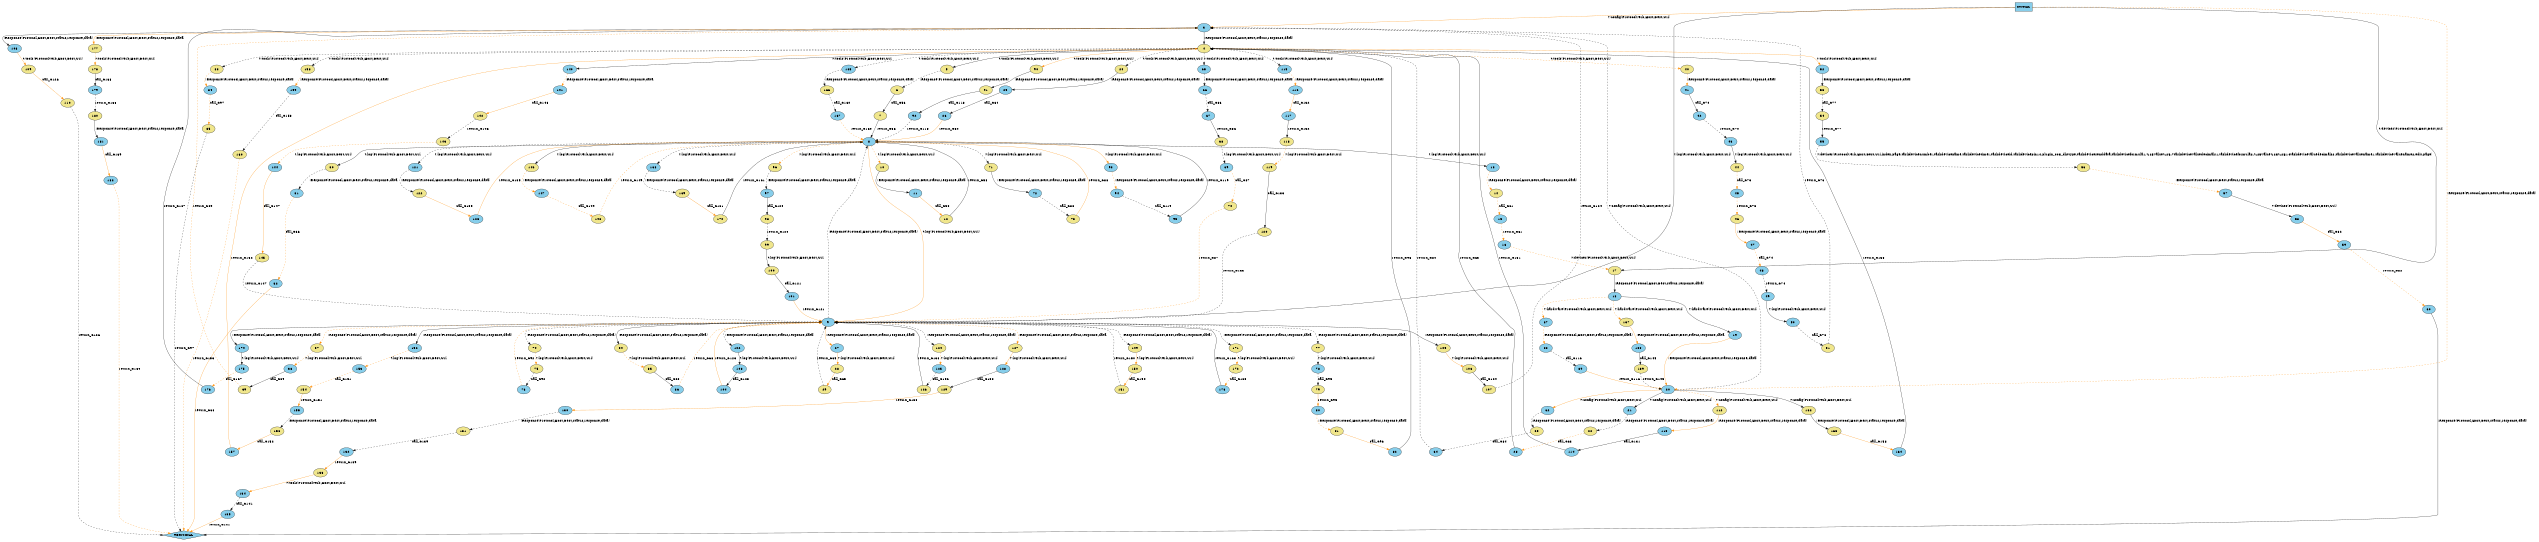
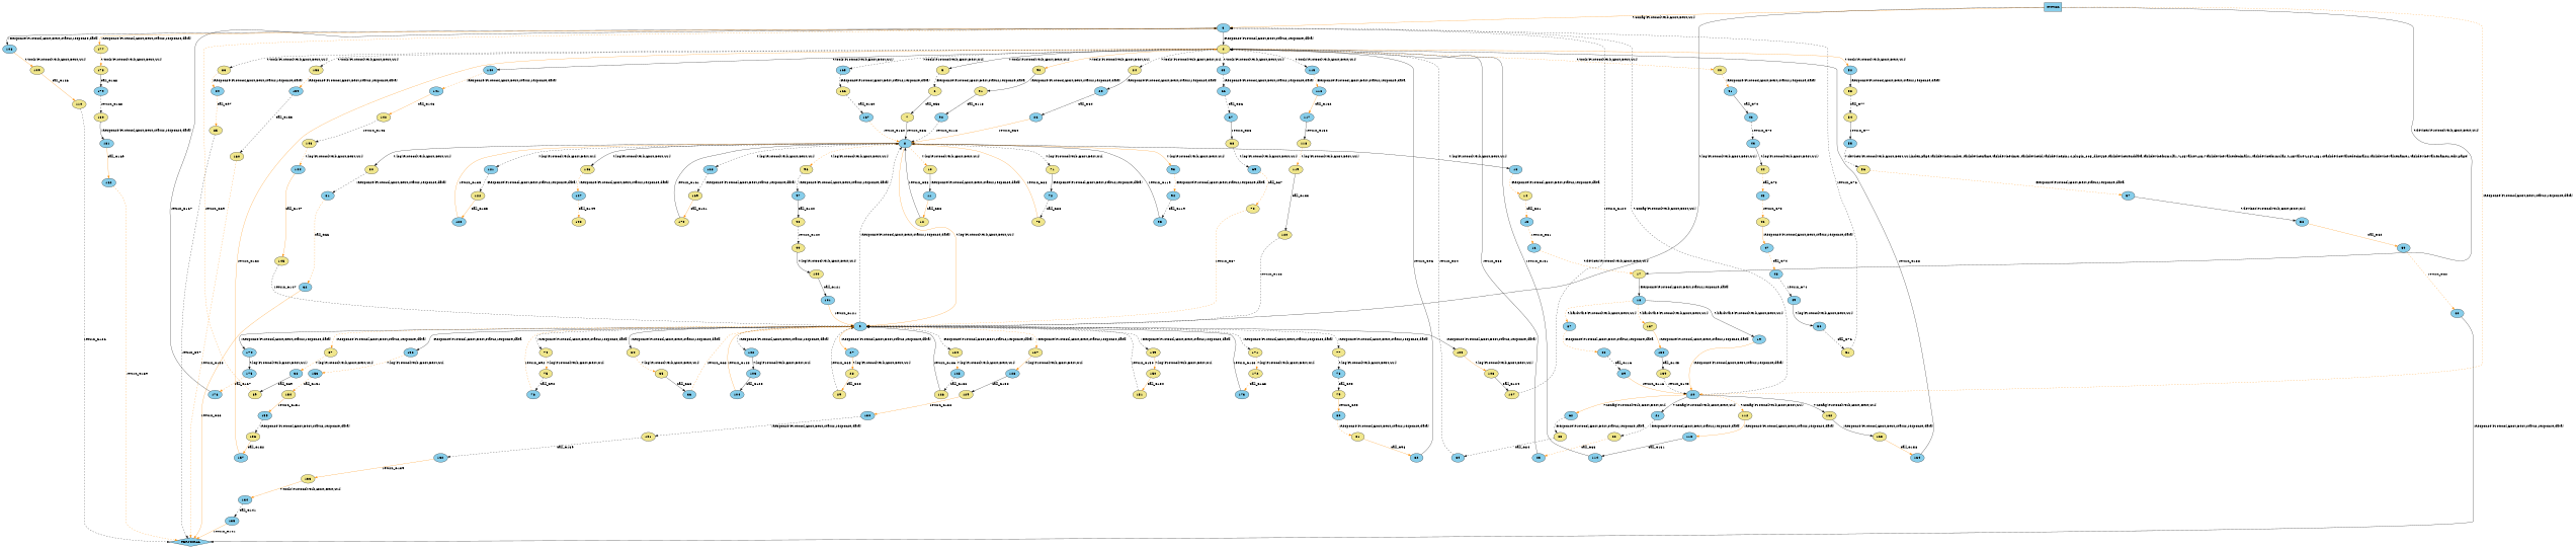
  digraph {
    node [fillcolor=skyblue style=filled]
    edge [color=black style=dashed]
    n1 [label=INITIAL shape=box]
    n2 [label=3]
    n3 [label=9]
    n4 [fillcolor=khaki label=17]
    n5 [label=20]
    n6 [fillcolor=khaki label=4]
    n7 [label=108]
    n8 [fillcolor=khaki label=177]
    n9 [label=8]
    n10 [label=27]
    n11 [fillcolor=khaki label=34]
    n12 [fillcolor=khaki label=37]
    n13 [fillcolor=khaki label=74]
    n14 [fillcolor=khaki label=77]
    n15 [label=102]
    n16 [fillcolor=khaki label=105]
    n17 [fillcolor=khaki label=124]
    n18 [fillcolor=khaki label=127]
    n19 [fillcolor=khaki label=149]
    n20 [label=152]
    n21 [fillcolor=khaki label=171]
    n22 [label=174]
    n23 [label=18]
    n24 [label=21]
    n25 [label=62]
    n26 [fillcolor=khaki label=112]
    n27 [fillcolor=khaki label=162]
    n28 [label=TERMINAL shape=diamond]
    n29 [fillcolor=khaki label=5]
    n30 [fillcolor=khaki label=24]
    n31 [fillcolor=khaki label=40]
    n32 [label=52]
    n33 [label=65]
    n34 [fillcolor=khaki label=83]
    n35 [fillcolor=khaki label=90]
    n36 [label=115]
    n37 [label=140]
    n38 [fillcolor=khaki label=158]
    n39 [label=165]
    n40 [fillcolor=khaki label=109]
    n41 [fillcolor=khaki label=178]
    n42 [fillcolor=khaki label=6]
    n43 [label=25]
    n44 [label=41]
    n45 [fillcolor=khaki label=53]
    n46 [label=66]
    n47 [label=84]
    n48 [fillcolor=khaki label=91]
    n49 [label=116]
    n50 [label=141]
    n51 [label=159]
    n52 [fillcolor=khaki label=166]
    n53 [fillcolor=khaki label=7]
    n54 [fillcolor=khaki label=10]
    n55 [label=13]
    n56 [fillcolor=khaki label=30]
    n57 [fillcolor=khaki label=71]
    n58 [label=93]
    n59 [fillcolor=khaki label=96]
    n60 [label=121]
    n61 [fillcolor=khaki label=146]
    n62 [label=168]
    n63 [label=11]
    n64 [fillcolor=khaki label=14]
    n65 [label=31]
    n66 [label=72]
    n67 [label=94]
    n68 [label=97]
    n69 [fillcolor=khaki label=122]
    n70 [label=147]
    n71 [fillcolor=khaki label=169]
    n72 [fillcolor=khaki label=28]
    n73 [fillcolor=khaki label=35]
    n74 [label=38]
    n75 [fillcolor=khaki label=75]
    n76 [label=78]
    n77 [label=103]
    n78 [fillcolor=khaki label=106]
    n79 [label=125]
    n80 [label=128]
    n81 [fillcolor=khaki label=150]
    n82 [label=153]
    n83 [fillcolor=khaki label=172]
    n84 [label=175]
    n85 [fillcolor=khaki label=12]
    n86 [label=15]
    n87 [label=16]
    n88 [label=19]
    n89 [label=87]
    n90 [fillcolor=khaki label=137]
    n91 [label=88]
    n92 [label=138]
    n93 [fillcolor=khaki label=22]
    n94 [fillcolor=khaki label=63]
    n95 [label=113]
    n96 [fillcolor=khaki label=163]
    n97 [label=23]
    n98 [label=26]
    n99 [fillcolor=khaki label=29]
    n100 [label=32]
    n101 [label=36]
    n102 [fillcolor=khaki label=39]
    n103 [label=42]
    n104 [label=43]
    n105 [fillcolor=khaki label=44]
    n106 [label=45]
    n107 [fillcolor=khaki label=46]
    n108 [label=47]
    n109 [label=48]
    n110 [label=49]
    n111 [label=50]
    n112 [fillcolor=khaki label=51]
    n113 [fillcolor=khaki label=54]
    n114 [label=55]
    n115 [fillcolor=khaki label=56]
    n116 [label=57]
    n117 [label=58]
    n118 [label=59]
    n119 [label=60]
    n120 [label=64]
    n121 [label=67]
    n122 [fillcolor=khaki label=68]
    n123 [label=69]
    n124 [fillcolor=khaki label=70]
    n125 [fillcolor=khaki label=73]
    n126 [label=76]
    n127 [fillcolor=khaki label=79]
    n128 [label=80]
    n129 [fillcolor=khaki label=81]
    n130 [label=82]
    n131 [fillcolor=khaki label=85]
    n132 [label=89]
    n133 [label=92]
    n134 [label=95]
    n135 [fillcolor=khaki label=98]
    n136 [fillcolor=khaki label=99]
    n137 [fillcolor=khaki label=100]
    n138 [label=101]
    n139 [label=104]
    n140 [fillcolor=khaki label=107]
    n141 [fillcolor=khaki label=110]
    n142 [label=114]
    n143 [label=117]
    n144 [fillcolor=khaki label=118]
    n145 [fillcolor=khaki label=119]
    n146 [fillcolor=khaki label=120]
    n147 [label=123]
    n148 [fillcolor=khaki label=126]
    n149 [fillcolor=khaki label=129]
    n150 [label=130]
    n151 [fillcolor=khaki label=131]
    n152 [label=132]
    n153 [fillcolor=khaki label=133]
    n154 [label=134]
    n155 [label=135]
    n156 [fillcolor=khaki label=139]
    n157 [fillcolor=khaki label=142]
    n158 [fillcolor=khaki label=143]
    n159 [label=144]
    n160 [fillcolor=khaki label=145]
    n161 [fillcolor=khaki label=148]
    n162 [fillcolor=khaki label=151]
    n163 [fillcolor=khaki label=154]
    n164 [label=155]
    n165 [fillcolor=khaki label=156]
    n166 [label=157]
    n167 [fillcolor=khaki label=160]
    n168 [label=164]
    n169 [label=167]
    n170 [fillcolor=khaki label=170]
    n171 [label=173]
    n172 [label=176]
    n173 [label=179]
    n174 [fillcolor=khaki label=180]
    n175 [label=181]
    n176 [label=182]
    n1 -> n2 [color=darkorange label="?/config(ProtocolVerb;Host;Dest;Uri)" style=solid]
    n1 -> n3 [label="?/log(ProtocolVerb;Host;Dest;Uri)" style=solid]
    n1 -> n4 [label="?/devices(ProtocolVerb;Host;Dest;Uri)" style=solid]
    n1 -> n5 [color=darkorange label="!Response(Protocol;Host;Dest;status;response;data)"]
    n2 -> n6 [label="!Response(Protocol;Host;Dest;status;response;data)" style=solid]
    n2 -> n7 [label="!Response(Protocol;Host;Dest;status;response;data)" style=solid]
    n2 -> n8 [color=darkorange label="!Response(Protocol;Host;Dest;status;response;data)" style=solid]
    n3 -> n9 [label="!Response(Protocol;Host;Dest;status;response;data)"]
    n3 -> n10 [color=darkorange label="!Response(Protocol;Host;Dest;status;response;data)" style=solid]
    n3 -> n11 [label="!Response(Protocol;Host;Dest;status;response;data)" style=solid]
    n3 -> n12 [color=darkorange label="!Response(Protocol;Host;Dest;status;response;data)"]
    n3 -> n13 [label="!Response(Protocol;Host;Dest;status;response;data)"]
    n3 -> n14 [label="!Response(Protocol;Host;Dest;status;response;data)"]
    n3 -> n15 [label="!Response(Protocol;Host;Dest;status;response;data)"]
    n3 -> n16 [label="!Response(Protocol;Host;Dest;status;response;data)" style=solid]
    n3 -> n17 [label="!Response(Protocol;Host;Dest;status;response;data)"]
    n3 -> n18 [color=darkorange label="!Response(Protocol;Host;Dest;status;response;data)"]
    n3 -> n19 [label="!Response(Protocol;Host;Dest;status;response;data)"]
    n3 -> n20 [label="!Response(Protocol;Host;Dest;status;response;data)" style=solid]
    n3 -> n21 [label="!Response(Protocol;Host;Dest;status;response;data)"]
    n3 -> n22 [label="!Response(Protocol;Host;Dest;status;response;data)" style=solid]
    n4 -> n23 [label="!Response(Protocol;Host;Dest;status;response;data)" style=solid]
    n5 -> n2 [label="?/config(ProtocolVerb;Host;Dest;Uri)"]
    n5 -> n24 [label="?/config(ProtocolVerb;Host;Dest;Uri)" style=solid]
    n5 -> n25 [color=darkorange label="?/config(ProtocolVerb;Host;Dest;Uri)" style=solid]
    n5 -> n26 [color=darkorange label="?/config(ProtocolVerb;Host;Dest;Uri)"]
    n5 -> n27 [label="?/config(ProtocolVerb;Host;Dest;Uri)" style=solid]
    n6 -> n29 [label="?/tools(ProtocolVerb;Host;Dest;Uri)" style=solid]
    n6 -> n30 [label="?/tools(ProtocolVerb;Host;Dest;Uri)"]
    n6 -> n31 [color=darkorange label="?/tools(ProtocolVerb;Host;Dest;Uri)"]
    n6 -> n32 [color=darkorange label="?/tools(ProtocolVerb;Host;Dest;Uri)" style=solid]
    n6 -> n33 [label="?/tools(ProtocolVerb;Host;Dest;Uri)"]
    n6 -> n34 [label="?/tools(ProtocolVerb;Host;Dest;Uri)"]
    n6 -> n35 [color=darkorange label="?/tools(ProtocolVerb;Host;Dest;Uri)" style=solid]
    n6 -> n36 [label="?/tools(ProtocolVerb;Host;Dest;Uri)"]
    n6 -> n37 [label="?/tools(ProtocolVerb;Host;Dest;Uri)" style=solid]
    n6 -> n38 [label="?/tools(ProtocolVerb;Host;Dest;Uri)"]
    n6 -> n39 [label="?/tools(ProtocolVerb;Host;Dest;Uri)"]
    n7 -> n40 [color=darkorange label="?/tools(ProtocolVerb;Host;Dest;Uri)" style=solid]
    n8 -> n41 [color=darkorange label="?/tools(ProtocolVerb;Host;Dest;Uri)"]
    n9 -> n3 [color=darkorange label="?/log(ProtocolVerb;Host;Dest;Uri)" style=solid]
    n9 -> n54 [color=darkorange label="?/log(ProtocolVerb;Host;Dest;Uri)"]
    n9 -> n55 [label="?/log(ProtocolVerb;Host;Dest;Uri)" style=solid]
    n9 -> n56 [label="?/log(ProtocolVerb;Host;Dest;Uri)" style=solid]
    n9 -> n57 [label="?/log(ProtocolVerb;Host;Dest;Uri)"]
    n9 -> n58 [color=darkorange label="?/log(ProtocolVerb;Host;Dest;Uri)" style=solid]
    n9 -> n59 [color=darkorange label="?/log(ProtocolVerb;Host;Dest;Uri)"]
    n9 -> n60 [label="?/log(ProtocolVerb;Host;Dest;Uri)"]
    n9 -> n61 [label="?/log(ProtocolVerb;Host;Dest;Uri)" style=solid]
    n9 -> n62 [label="?/log(ProtocolVerb;Host;Dest;Uri)"]
    n10 -> n72 [color=darkorange label="?/log(ProtocolVerb;Host;Dest;Uri)" style=solid]
    n11 -> n73 [color=darkorange label="?/log(ProtocolVerb;Host;Dest;Uri)"]
    n12 -> n74 [color=darkorange label="?/log(ProtocolVerb;Host;Dest;Uri)"]
    n13 -> n75 [color=darkorange label="?/log(ProtocolVerb;Host;Dest;Uri)"]
    n14 -> n76 [label="?/log(ProtocolVerb;Host;Dest;Uri)"]
    n15 -> n77 [label="?/log(ProtocolVerb;Host;Dest;Uri)" style=solid]
    n16 -> n78 [color=darkorange label="?/log(ProtocolVerb;Host;Dest;Uri)" style=solid]
    n17 -> n79 [color=darkorange label="?/log(ProtocolVerb;Host;Dest;Uri)"]
    n18 -> n80 [color=darkorange label="?/log(ProtocolVerb;Host;Dest;Uri)" style=solid]
    n19 -> n81 [color=darkorange label="?/log(ProtocolVerb;Host;Dest;Uri)" style=solid]
    n20 -> n82 [color=darkorange label="?/log(ProtocolVerb;Host;Dest;Uri)"]
    n21 -> n83 [color=darkorange label="?/log(ProtocolVerb;Host;Dest;Uri)"]
    n22 -> n84 [label="?/log(ProtocolVerb;Host;Dest;Uri)" style=solid]
    n23 -> n88 [label="?/hardware(ProtocolVerb;Host;Dest;Uri)" style=solid]
    n23 -> n89 [color=darkorange label="?/hardware(ProtocolVerb;Host;Dest;Uri)"]
    n23 -> n90 [color=darkorange label="?/hardware(ProtocolVerb;Host;Dest;Uri)"]
    n24 -> n93 [label="!Response(Protocol;Host;Dest;status;response;data)"]
    n25 -> n94 [label="!Response(Protocol;Host;Dest;status;response;data)"]
    n26 -> n95 [color=darkorange label="!Response(Protocol;Host;Dest;status;response;data)" style=solid]
    n27 -> n96 [label="!Response(Protocol;Host;Dest;status;response;data)" style=solid]
    n29 -> n42 [label="!Response(Protocol;Host;Dest;status;response;data)"]
    n30 -> n43 [label="!Response(Protocol;Host;Dest;status;response;data)" style=solid]
    n31 -> n44 [color=darkorange label="!Response(Protocol;Host;Dest;status;response;data)"]
    n32 -> n45 [label="!Response(Protocol;Host;Dest;status;response;data)" style=solid]
    n33 -> n46 [label="!Response(Protocol;Host;Dest;status;response;data)"]
    n34 -> n47 [color=darkorange label="!Response(Protocol;Host;Dest;status;response;data)"]
    n35 -> n48 [label="!Response(Protocol;Host;Dest;status;response;data)" style=solid]
    n36 -> n49 [color=darkorange label="!Response(Protocol;Host;Dest;status;response;data)"]
    n37 -> n50 [color=darkorange label="!Response(Protocol;Host;Dest;status;response;data)"]
    n38 -> n51 [color=darkorange label="!Response(Protocol;Host;Dest;status;response;data)"]
    n39 -> n52 [label="!Response(Protocol;Host;Dest;status;response;data)"]
    n40 -> n141 [color=darkorange label=call_C126 style=solid]
    n41 -> n173 [label=call_C168 style=solid]
    n42 -> n53 [label=call_C56 style=solid]
    n43 -> n98 [label=call_C64 style=solid]
    n44 -> n103 [label=call_C70 style=solid]
    n45 -> n113 [label=call_C77]
    n46 -> n121 [label=call_C86]
    n47 -> n131 [color=darkorange label=call_C97]
    n48 -> n133 [label=call_C118 style=solid]
    n49 -> n143 [color=darkorange label=call_C132 style=solid]
    n50 -> n157 [color=darkorange label=call_C146 style=solid]
    n51 -> n167 [label=call_C153]
    n52 -> n169 [label=call_C160]
    n53 -> n9 [label=return_C56 style=solid]
    n54 -> n63 [label="!Response(Protocol;Host;Dest;status;response;data)" style=solid]
    n55 -> n64 [color=darkorange label="!Response(Protocol;Host;Dest;status;response;data)"]
    n56 -> n65 [label="!Response(Protocol;Host;Dest;status;response;data)"]
    n57 -> n66 [label="!Response(Protocol;Host;Dest;status;response;data)" style=solid]
    n58 -> n67 [color=darkorange label="!Response(Protocol;Host;Dest;status;response;data)"]
    n59 -> n68 [label="!Response(Protocol;Host;Dest;status;response;data)"]
    n60 -> n69 [label="!Response(Protocol;Host;Dest;status;response;data)"]
    n61 -> n70 [color=darkorange label="!Response(Protocol;Host;Dest;status;response;data)"]
    n62 -> n71 [label="!Response(Protocol;Host;Dest;status;response;data)"]
    n63 -> n85 [color=darkorange label=call_C58 style=solid]
    n64 -> n86 [color=darkorange label=call_C61]
    n65 -> n100 [color=darkorange label=call_C66]
    n66 -> n125 [label=call_C88]
    n67 -> n134 [label=call_C119]
    n68 -> n135 [label=call_C120 style=solid]
    n69 -> n147 [color=darkorange label=call_C135 style=solid]
    n70 -> n161 [color=darkorange label=call_C149]
    n71 -> n170 [color=darkorange label=call_C161 style=solid]
    n72 -> n99 [color=darkorange label=call_C65 style=solid]
    n73 -> n101 [label=call_C68 style=solid]
    n74 -> n102 [label=call_C69 style=solid]
    n75 -> n126 [label=call_C92]
    n76 -> n127 [label=call_C95]
    n77 -> n139 [label=call_C123 style=solid]
    n78 -> n140 [label=call_C124 style=solid]
    n79 -> n148 [label=call_C136]
    n80 -> n149 [label=call_C138 style=solid]
    n81 -> n162 [color=darkorange label=call_C150 style=solid]
    n82 -> n163 [color=darkorange label=call_C151]
    n83 -> n171 [color=darkorange label=call_C163]
    n84 -> n172 [color=darkorange label=call_C167]
    n85 -> n9 [label=return_C58 style=solid]
    n86 -> n87 [color=darkorange label=return_C61]
    n87 -> n4 [color=darkorange label="?/devices(ProtocolVerb;Host;Dest;Uri)"]
    n88 -> n5 [color=darkorange label="!Response(Protocol;Host;Dest;status;response;data)" style=solid]
    n89 -> n91 [color=darkorange label="!Response(Protocol;Host;Dest;status;response;data)"]
    n90 -> n92 [color=darkorange label="!Response(Protocol;Host;Dest;status;response;data)" style=solid]
    n91 -> n132 [label=call_C116]
    n92 -> n156 [label=call_C145 style=solid]
    n93 -> n97 [color=darkorange label=call_C63]
    n94 -> n120 [label=call_C84]
    n95 -> n142 [label=call_C131 style=solid]
    n96 -> n168 [color=darkorange label=call_C158 style=solid]
    n97 -> n6 [label=return_C63 style=solid]
    n98 -> n9 [color=darkorange label=return_C64 style=solid]
    n99 -> n3 [label=return_C65]
    n100 -> n28 [color=darkorange label=return_C66 style=solid]
    n101 -> n3 [color=darkorange label=return_C68]
    n102 -> n2 [color=darkorange label=return_C69]
    n103 -> n104 [label=return_C70]
    n104 -> n105 [label="?/log(ProtocolVerb;Host;Dest;Uri)" style=solid]
    n105 -> n106 [color=darkorange label=call_C73]
    n106 -> n107 [color=darkorange label=return_C73]
    n107 -> n108 [color=darkorange label="!Response(Protocol;Host;Dest;status;response;data)" style=solid]
    n108 -> n109 [color=darkorange label=call_C74]
    n109 -> n110 [label=return_C74]
    n110 -> n111 [label="?/log(ProtocolVerb;Host;Dest;Uri)" style=solid]
    n111 -> n112 [label=call_C76]
    n112 -> n2 [label=return_C76]
    n113 -> n114 [label=return_C77 style=solid]
    n114 -> n115 [label="?/devices(ProtocolVerb;Host;Dest;Uri;index;page;taskdevicenumber;taskdevicename;taskdevicetimer;taskdeviceid;taskdevicepin14;plugin_005_dhttype;taskdevicesenddata;taskdeviceformula1;%25value%25-7taskdevicevaluedecimals1;taskdeviceformula2;%25value%25%2B14taskdevicevaluedecimals2;taskdevicevaluename1;taskdevicevaluename2;edit;page)"]
    n115 -> n116 [color=darkorange label="!Response(Protocol;Host;Dest;status;response;data)"]
    n116 -> n117 [label="?/devices(ProtocolVerb;Host;Dest;Uri)" style=solid]
    n117 -> n118 [color=darkorange label=call_C82 style=solid]
    n118 -> n119 [color=darkorange label=return_C82]
    n119 -> n28 [label="!Response(Protocol;Host;Dest;status;response;data)" style=solid]
    n120 -> n6 [label=return_C84]
    n121 -> n122 [label=return_C86 style=solid]
    n122 -> n123 [label="?/log(ProtocolVerb;Host;Dest;Uri)"]
    n123 -> n124 [color=darkorange label=call_C87]
    n124 -> n3 [color=darkorange label=return_C87]
    n125 -> n9 [color=darkorange label=return_C88 style=solid]
    n126 -> n3 [color=darkorange label=return_C92]
    n127 -> n128 [color=darkorange label=return_C95 style=solid]
    n128 -> n129 [color=darkorange label="!Response(Protocol;Host;Dest;status;response;data)"]
    n129 -> n130 [color=darkorange label=call_C96 style=solid]
    n130 -> n6 [label=return_C96 style=solid]
    n131 -> n28 [label=return_C97]
    n132 -> n5 [color=darkorange label=return_C116 style=solid]
    n133 -> n9 [label=return_C118]
    n134 -> n9 [label=return_C119 style=solid]
    n135 -> n136 [label=return_C120]
    n136 -> n137 [label="?/log(ProtocolVerb;Host;Dest;Uri)" style=solid]
    n137 -> n138 [label=call_C121 style=solid]
    n138 -> n3 [color=darkorange label=return_C121 style=solid]
    n139 -> n3 [color=darkorange label=return_C123 style=solid]
    n140 -> n2 [label=return_C124]
    n141 -> n28 [label=return_C126]
    n142 -> n6 [label=return_C131 style=solid]
    n143 -> n144 [label=return_C132 style=solid]
    n144 -> n145 [color=darkorange label="?/log(ProtocolVerb;Host;Dest;Uri)"]
    n145 -> n146 [label=call_C133 style=solid]
    n146 -> n3 [label=return_C133]
    n147 -> n9 [color=darkorange label=return_C135 style=solid]
    n148 -> n3 [label=return_C136 style=solid]
    n149 -> n150 [color=darkorange label=return_C138 style=solid]
    n150 -> n151 [label="!Response(Protocol;Host;Dest;status;response;data)"]
    n151 -> n152 [label=call_C139]
    n152 -> n153 [color=darkorange label=return_C139 style=solid]
    n153 -> n154 [color=darkorange label="?/tools(ProtocolVerb;Host;Dest;Uri)" style=solid]
    n154 -> n155 [label=call_C141]
    n155 -> n28 [color=darkorange label=return_C141 style=solid]
    n156 -> n5 [label=return_C145]
    n157 -> n158 [label=return_C146]
    n158 -> n159 [color=darkorange label="?/log(ProtocolVerb;Host;Dest;Uri)"]
    n159 -> n160 [color=darkorange label=call_C147 style=solid]
    n160 -> n3 [label=return_C147]
-   n161 -> n9 [color=darkorange label=return_C149]
    n162 -> n3 [label=return_C150]
    n163 -> n164 [color=darkorange label=return_C151 style=solid]
    n164 -> n165 [label="!Response(Protocol;Host;Dest;status;response;data)"]
    n165 -> n166 [color=darkorange label=call_C152 style=solid]
    n166 -> n6 [color=darkorange label=return_C152 style=solid]
    n167 -> n28 [color=darkorange label=return_C153]
    n168 -> n6 [label=return_C158 style=solid]
    n169 -> n9 [color=darkorange label=return_C160]
    n170 -> n9 [label=return_C161 style=solid]
    n171 -> n3 [label=return_C163 style=solid]
    n172 -> n2 [label=return_C167 style=solid]
    n173 -> n174 [label=return_C168]
    n174 -> n175 [label="!Response(Protocol;Host;Dest;status;response;data)" style=solid]
    n175 -> n176 [color=darkorange label=call_C169 style=solid]
    n176 -> n28 [color=darkorange label=return_C169]
  }
